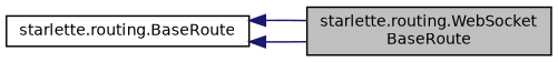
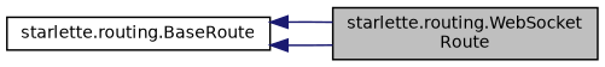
  digraph {
    rankdir=LR
    node [color=black fontname=Helvetica fontsize=10 shape=record style=filled]
    edge [color=midnightblue dir=back fontname=Helvetica fontsize=10 labelfontname=Helvetica labelfontsize=10 style=solid]
-   n1 [fillcolor=grey75 fontcolor=black height=0.2 label="starlette.routing.WebSocket\lBaseRoute" width=0.4]
+   n1 [fillcolor=grey75 fontcolor=black height=0.2 label="starlette.routing.WebSocket\lRoute" width=0.4]
    n2 [fillcolor=white height=0.2 label="starlette.routing.BaseRoute" width=0.4]
    n2 -> n1
    n2 -> n1
  }
